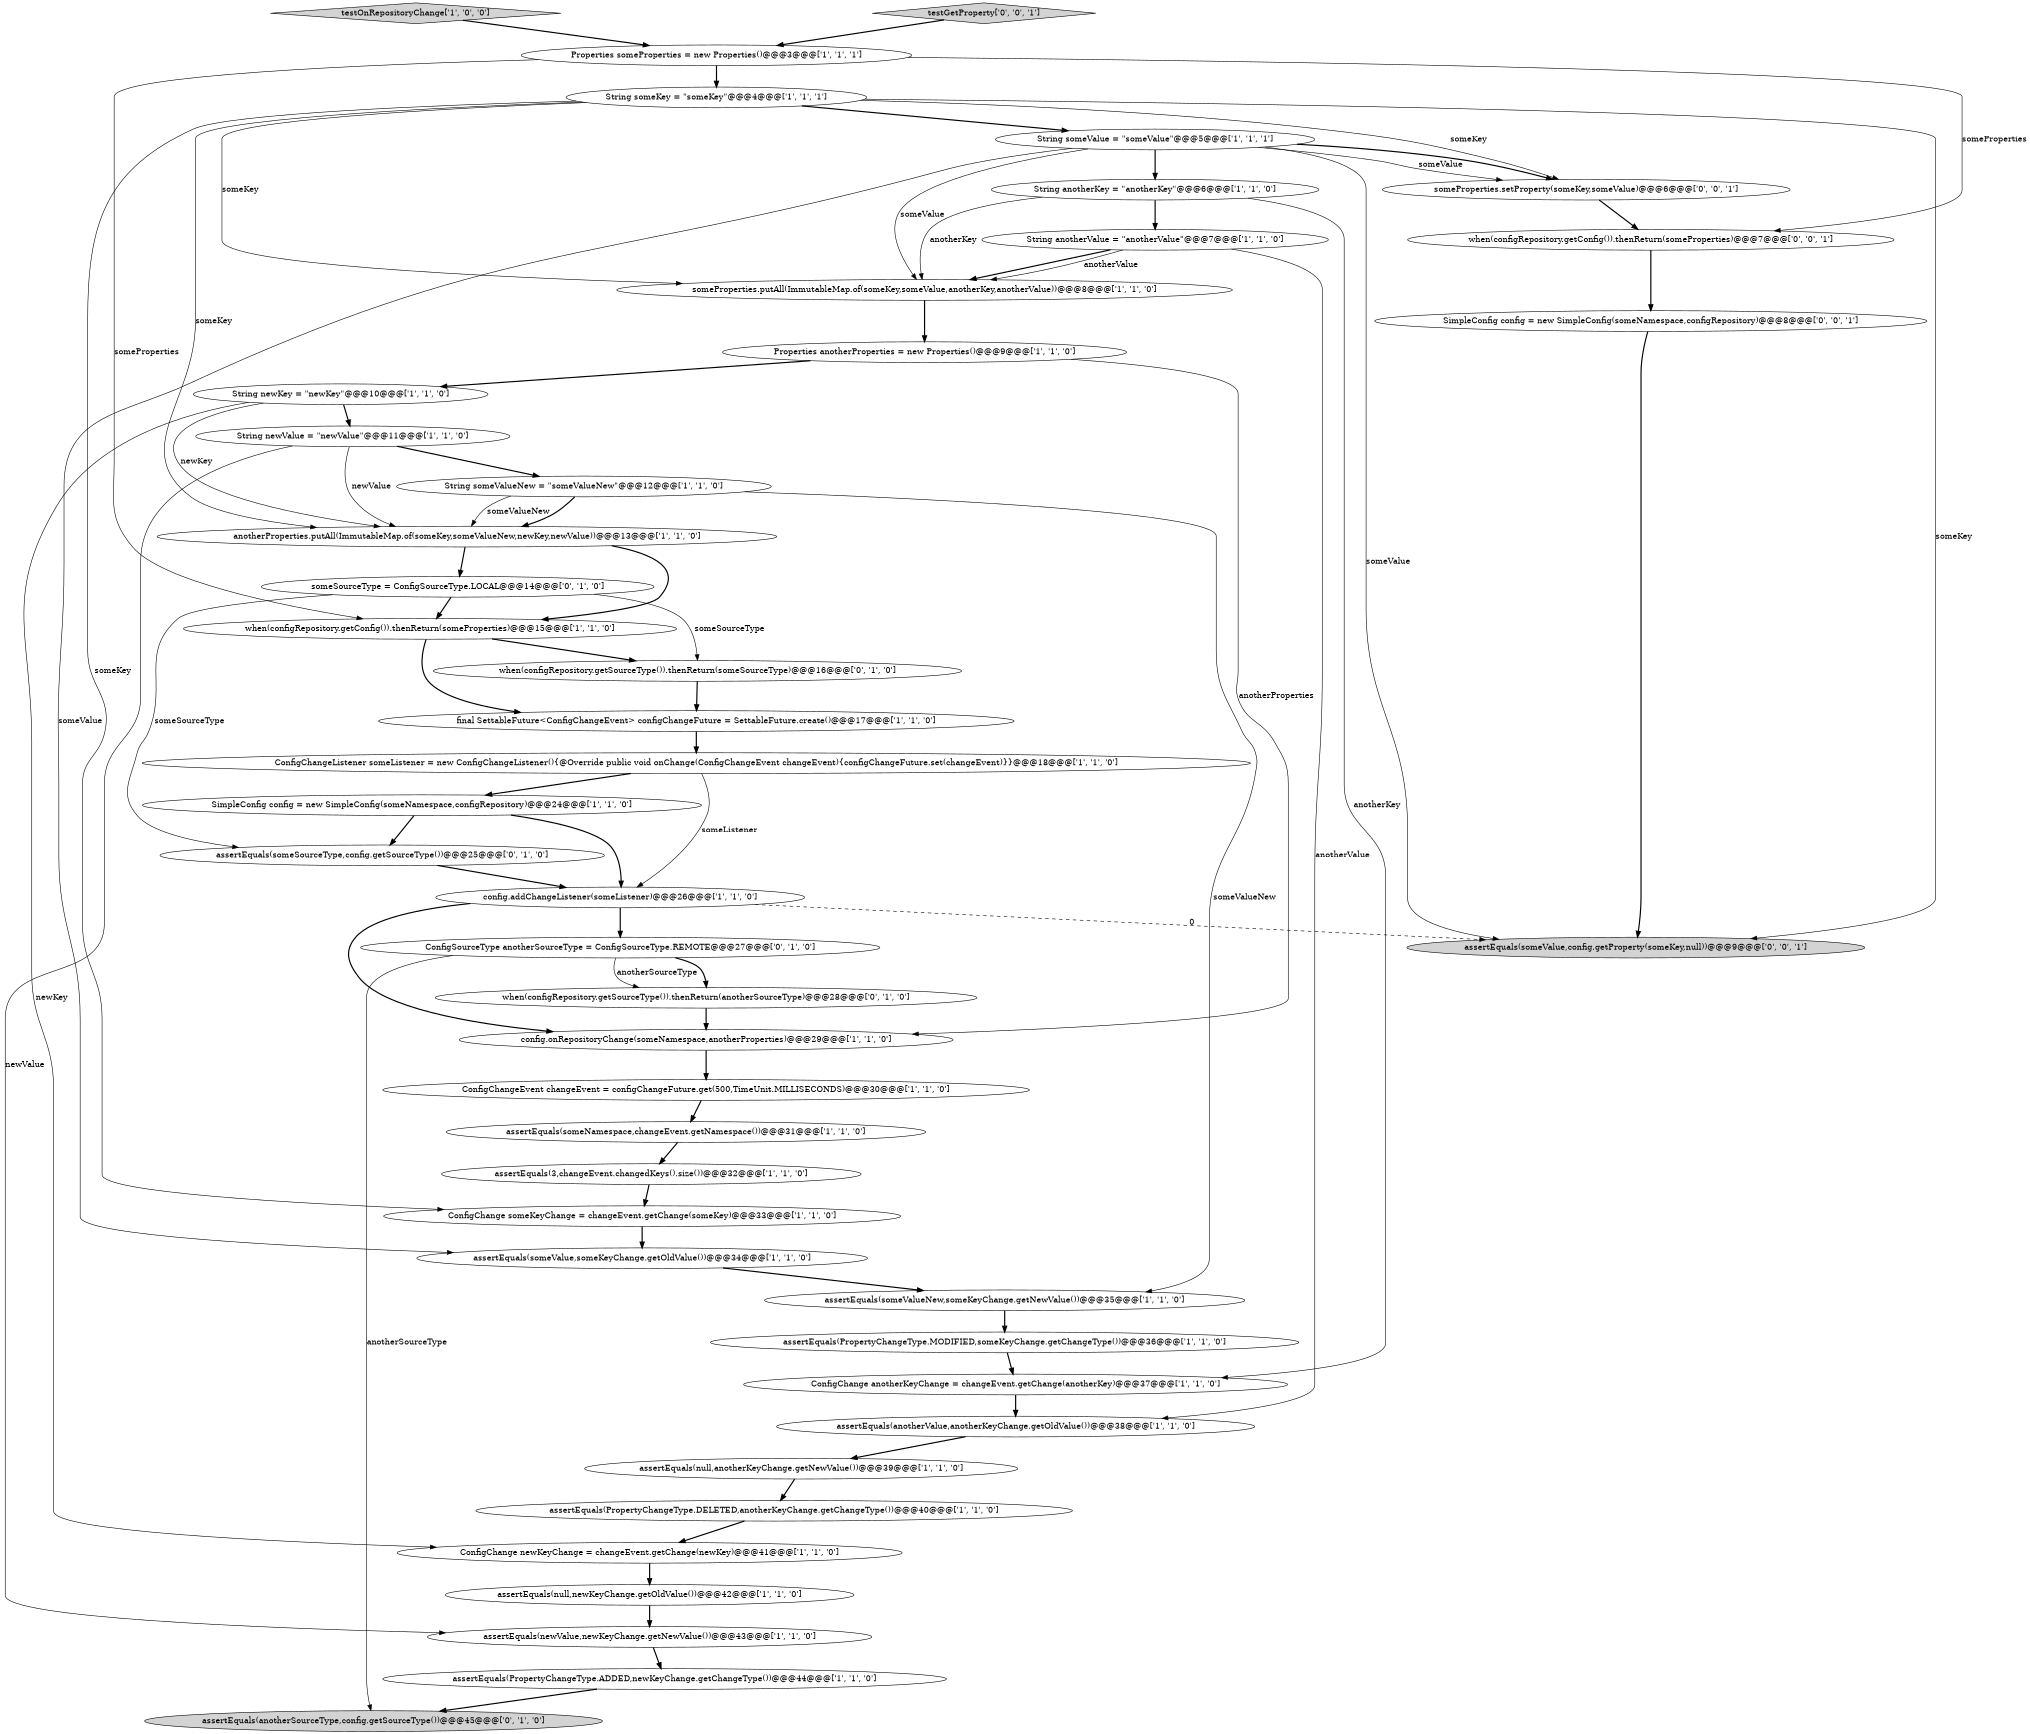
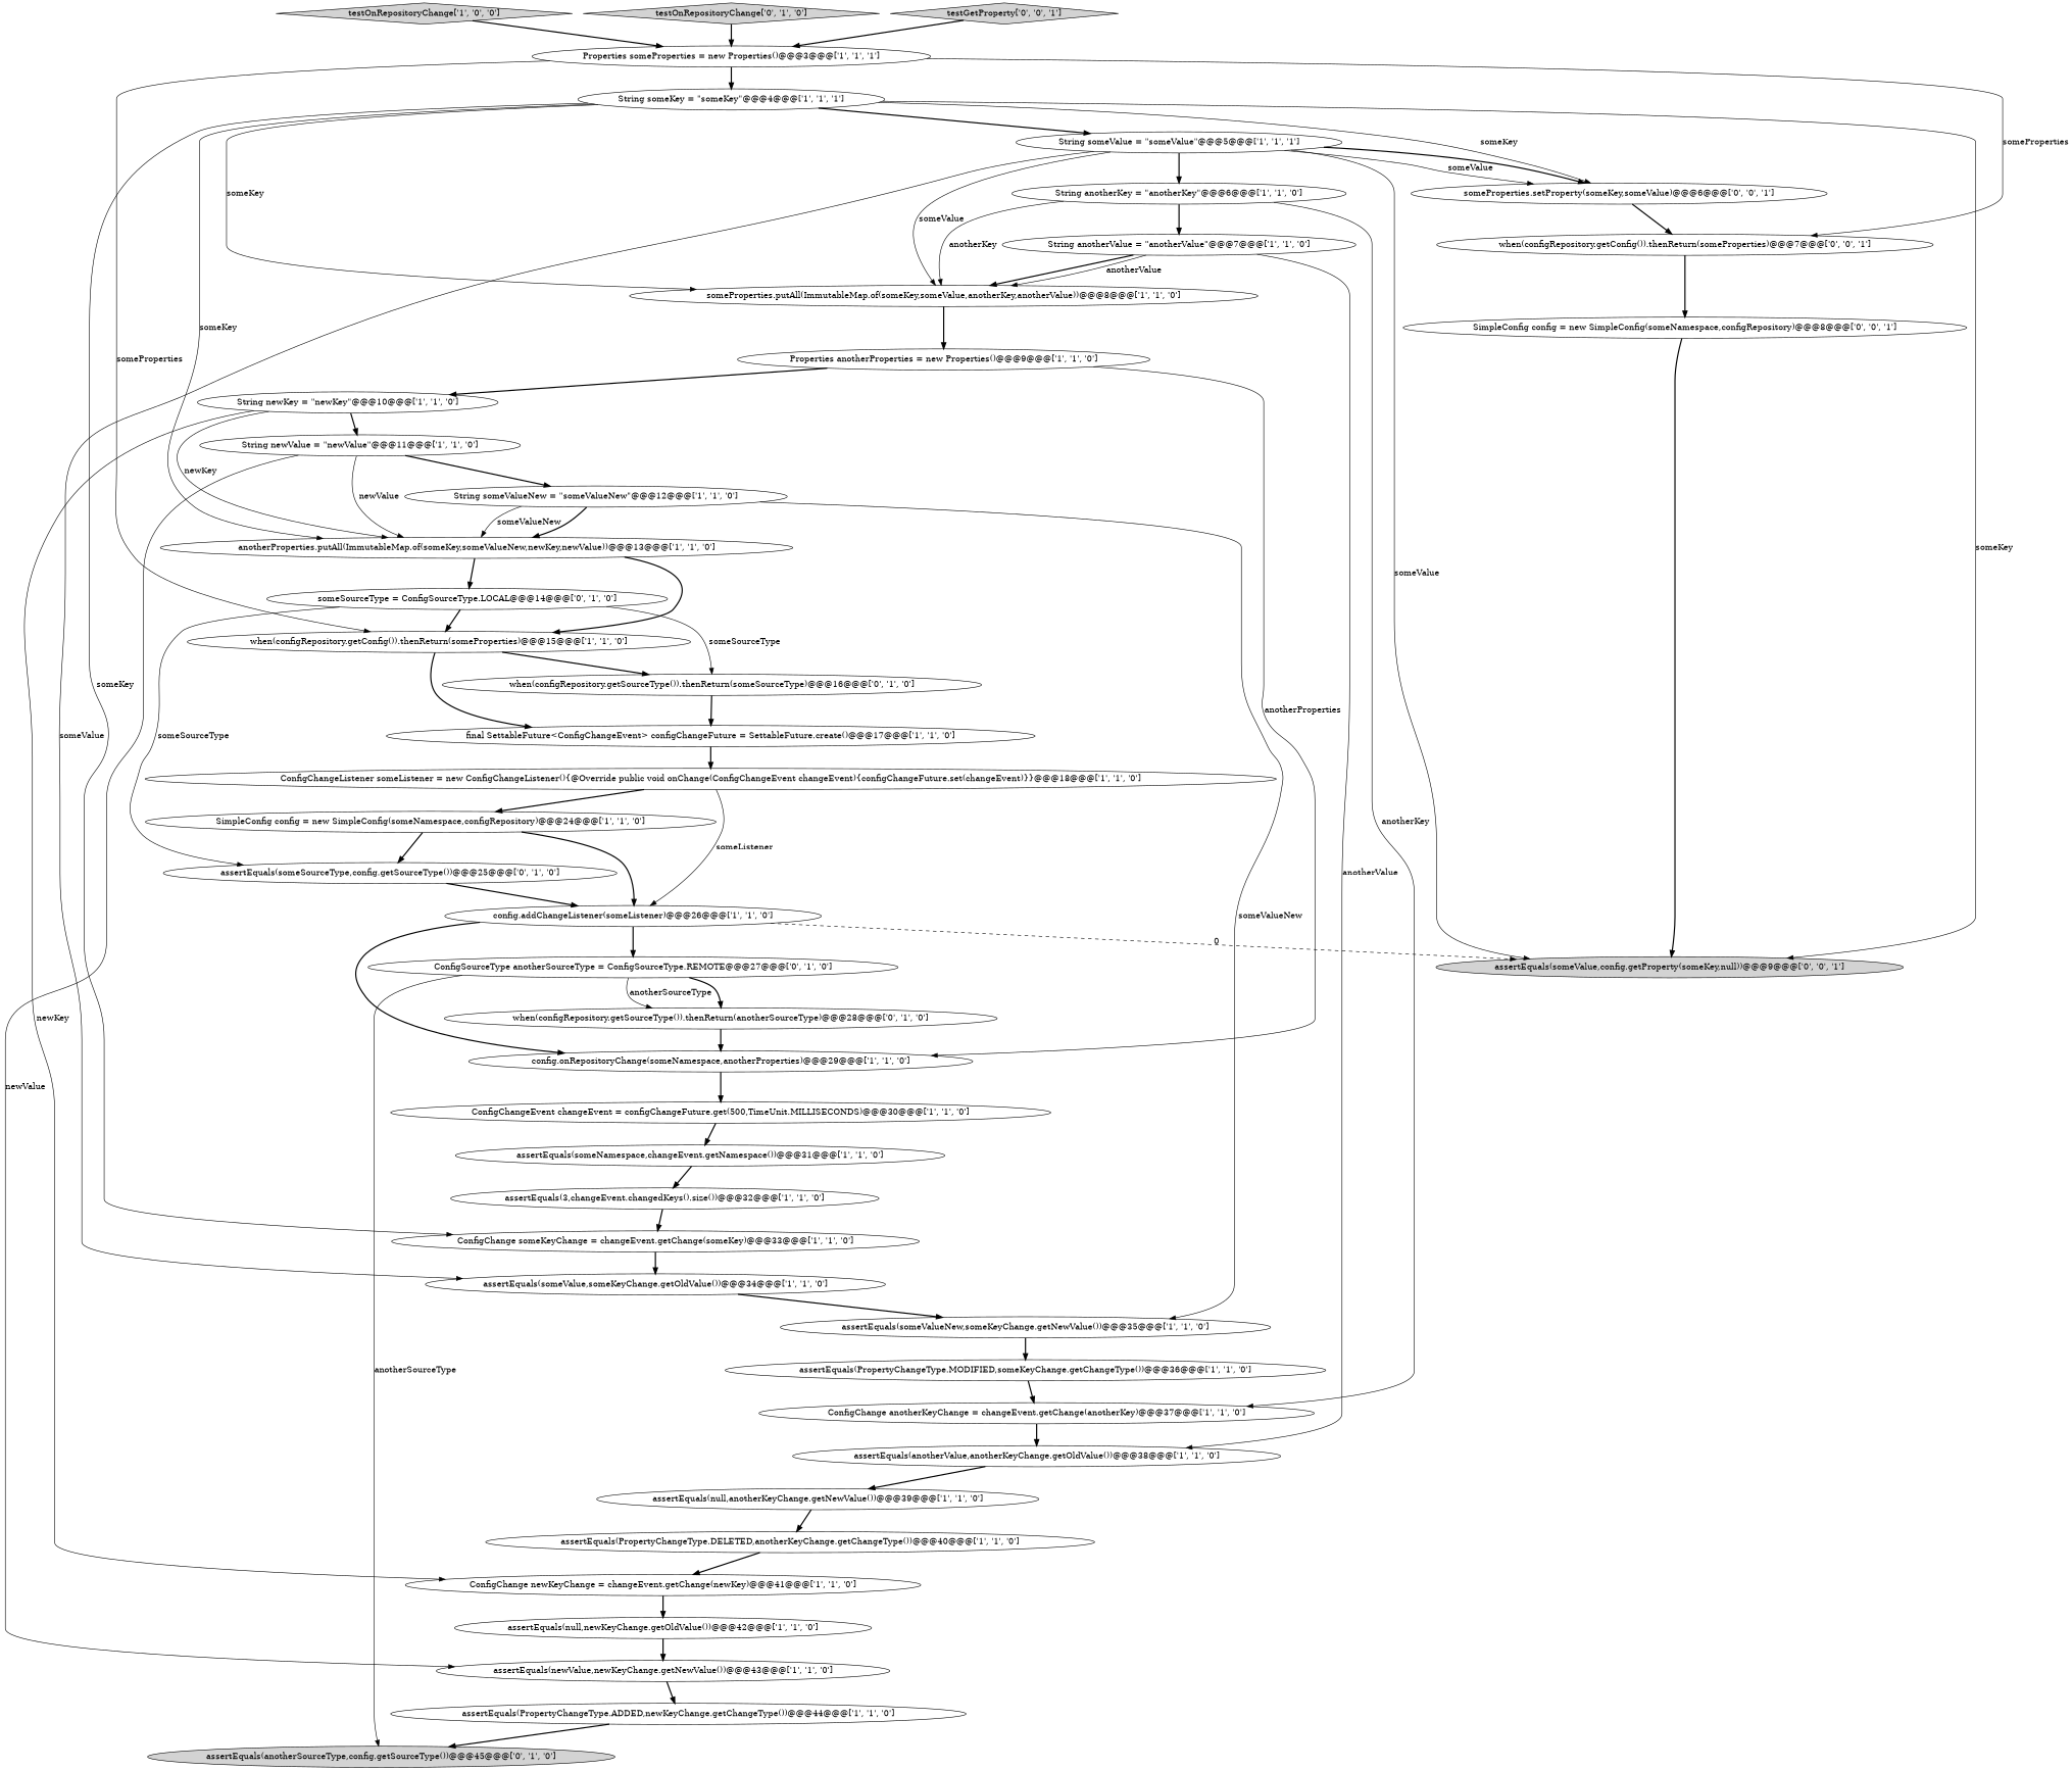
  digraph {
    node [fillcolor=white shape=ellipse style=filled]
    edge [style=bold]
    n1 [label="final SettableFuture<ConfigChangeEvent> configChangeFuture = SettableFuture.create()@@@17@@@['1', '1', '0']"]
    n2 [label="ConfigChangeListener someListener = new ConfigChangeListener(){@Override public void onChange(ConfigChangeEvent changeEvent){configChangeFuture.set(changeEvent)}}@@@18@@@['1', '1', '0']"]
    n3 [label="String someKey = \"someKey\"@@@4@@@['1', '1', '1']"]
    n4 [label="String someValue = \"someValue\"@@@5@@@['1', '1', '1']"]
    n5 [fillcolor=lightgray label="assertEquals(someValue,config.getProperty(someKey,null))@@@9@@@['0', '0', '1']"]
    n6 [label="someProperties.setProperty(someKey,someValue)@@@6@@@['0', '0', '1']"]
    n7 [label="anotherProperties.putAll(ImmutableMap.of(someKey,someValueNew,newKey,newValue))@@@13@@@['1', '1', '0']"]
    n8 [label="ConfigChange someKeyChange = changeEvent.getChange(someKey)@@@33@@@['1', '1', '0']"]
    n9 [label="someProperties.putAll(ImmutableMap.of(someKey,someValue,anotherKey,anotherValue))@@@8@@@['1', '1', '0']"]
    n10 [label="ConfigChange newKeyChange = changeEvent.getChange(newKey)@@@41@@@['1', '1', '0']"]
    n11 [label="assertEquals(null,newKeyChange.getOldValue())@@@42@@@['1', '1', '0']"]
    n12 [label="ConfigChange anotherKeyChange = changeEvent.getChange(anotherKey)@@@37@@@['1', '1', '0']"]
    n13 [label="assertEquals(anotherValue,anotherKeyChange.getOldValue())@@@38@@@['1', '1', '0']"]
    n14 [fillcolor=lightgray label="testOnRepositoryChange['1', '0', '0']" shape=diamond]
    n15 [label="Properties someProperties = new Properties()@@@3@@@['1', '1', '1']"]
    n16 [label="assertEquals(null,anotherKeyChange.getNewValue())@@@39@@@['1', '1', '0']"]
    n17 [label="assertEquals(PropertyChangeType.DELETED,anotherKeyChange.getChangeType())@@@40@@@['1', '1', '0']"]
    n18 [label="config.addChangeListener(someListener)@@@26@@@['1', '1', '0']"]
    n19 [label="SimpleConfig config = new SimpleConfig(someNamespace,configRepository)@@@24@@@['1', '1', '0']"]
    n20 [label="ConfigSourceType anotherSourceType = ConfigSourceType.REMOTE@@@27@@@['0', '1', '0']"]
    n21 [label="when(configRepository.getSourceType()).thenReturn(anotherSourceType)@@@28@@@['0', '1', '0']"]
    n22 [fillcolor=lightgray label="assertEquals(anotherSourceType,config.getSourceType())@@@45@@@['0', '1', '0']"]
    n23 [label="assertEquals(someValue,someKeyChange.getOldValue())@@@34@@@['1', '1', '0']"]
    n24 [label="assertEquals(someValueNew,someKeyChange.getNewValue())@@@35@@@['1', '1', '0']"]
    n25 [label="when(configRepository.getConfig()).thenReturn(someProperties)@@@15@@@['1', '1', '0']"]
    n26 [label="when(configRepository.getConfig()).thenReturn(someProperties)@@@7@@@['0', '0', '1']"]
    n27 [label="String anotherKey = \"anotherKey\"@@@6@@@['1', '1', '0']"]
    n28 [label="String anotherValue = \"anotherValue\"@@@7@@@['1', '1', '0']"]
    n29 [label="Properties anotherProperties = new Properties()@@@9@@@['1', '1', '0']"]
    n30 [label="config.onRepositoryChange(someNamespace,anotherProperties)@@@29@@@['1', '1', '0']"]
    n31 [label="String newKey = \"newKey\"@@@10@@@['1', '1', '0']"]
    n32 [label="String someValueNew = \"someValueNew\"@@@12@@@['1', '1', '0']"]
    n33 [label="ConfigChangeEvent changeEvent = configChangeFuture.get(500,TimeUnit.MILLISECONDS)@@@30@@@['1', '1', '0']"]
+   n34 [fillcolor=lightgray label="testOnRepositoryChange['0', '1', '0']" shape=diamond]
    n35 [fillcolor=lightgray label="testGetProperty['0', '0', '1']" shape=diamond]
    n36 [label="when(configRepository.getSourceType()).thenReturn(someSourceType)@@@16@@@['0', '1', '0']"]
    n37 [label="assertEquals(PropertyChangeType.MODIFIED,someKeyChange.getChangeType())@@@36@@@['1', '1', '0']"]
    n38 [label="assertEquals(newValue,newKeyChange.getNewValue())@@@43@@@['1', '1', '0']"]
    n39 [label="String newValue = \"newValue\"@@@11@@@['1', '1', '0']"]
    n40 [label="assertEquals(someNamespace,changeEvent.getNamespace())@@@31@@@['1', '1', '0']"]
    n41 [label="assertEquals(3,changeEvent.changedKeys().size())@@@32@@@['1', '1', '0']"]
    n42 [label="someSourceType = ConfigSourceType.LOCAL@@@14@@@['0', '1', '0']"]
    n43 [label="assertEquals(PropertyChangeType.ADDED,newKeyChange.getChangeType())@@@44@@@['1', '1', '0']"]
    n44 [label="assertEquals(someSourceType,config.getSourceType())@@@25@@@['0', '1', '0']"]
    n45 [label="SimpleConfig config = new SimpleConfig(someNamespace,configRepository)@@@8@@@['0', '0', '1']"]
    n1 -> n2
    n2 -> n18 [label=someListener style=solid]
    n2 -> n19
    n3 -> n4
    n3 -> n5 [label=someKey style=solid]
    n3 -> n6 [label=someKey style=solid]
    n3 -> n7 [label=someKey style=solid]
    n3 -> n8 [label=someKey style=solid]
    n3 -> n9 [label=someKey style=solid]
    n4 -> n5 [label=someValue style=solid]
    n4 -> n6
    n4 -> n6 [label=someValue style=solid]
    n4 -> n9 [label=someValue style=solid]
    n4 -> n23 [label=someValue style=solid]
    n4 -> n27
    n6 -> n26
    n7 -> n25
    n7 -> n42
    n8 -> n23
    n9 -> n29
    n10 -> n11
    n11 -> n38
    n12 -> n13
    n13 -> n16
    n14 -> n15
    n15 -> n3
    n15 -> n25 [label=someProperties style=solid]
    n15 -> n26 [label=someProperties style=solid]
    n16 -> n17
    n17 -> n10
    n18 -> n5 [label=0 style=dashed]
    n18 -> n20
    n18 -> n30
    n19 -> n18
    n19 -> n44
    n20 -> n21
    n20 -> n21 [label=anotherSourceType style=solid]
    n20 -> n22 [label=anotherSourceType style=solid]
    n21 -> n30
    n23 -> n24
    n24 -> n37
    n25 -> n1
    n25 -> n36
    n26 -> n45
    n27 -> n9 [label=anotherKey style=solid]
    n27 -> n12 [label=anotherKey style=solid]
    n27 -> n28
    n28 -> n9
    n28 -> n9 [label=anotherValue style=solid]
    n28 -> n13 [label=anotherValue style=solid]
    n29 -> n30 [label=anotherProperties style=solid]
    n29 -> n31
    n30 -> n33
    n31 -> n7 [label=newKey style=solid]
    n31 -> n10 [label=newKey style=solid]
    n31 -> n39
    n32 -> n7 [label=someValueNew style=solid]
    n32 -> n7
    n32 -> n24 [label=someValueNew style=solid]
    n33 -> n40
+   n34 -> n15
    n35 -> n15
    n36 -> n1
    n37 -> n12
    n38 -> n43
    n39 -> n7 [label=newValue style=solid]
    n39 -> n32
    n39 -> n38 [label=newValue style=solid]
    n40 -> n41
    n41 -> n8
    n42 -> n25
    n42 -> n36 [label=someSourceType style=solid]
    n42 -> n44 [label=someSourceType style=solid]
    n43 -> n22
    n44 -> n18
    n45 -> n5
  }
